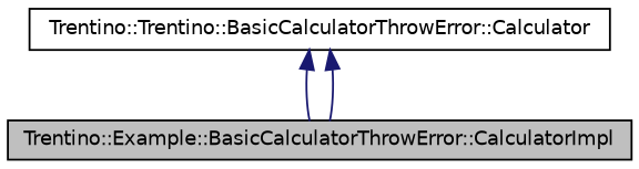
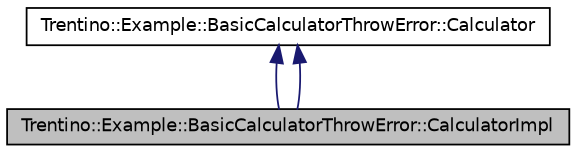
  digraph {
    node [color=black fontname=Helvetica fontsize=10 shape=record style=filled]
    edge [color=midnightblue dir=back fontname=Helvetica fontsize=10 labelfontname=Helvetica labelfontsize=10 style=solid]
    n1 [fillcolor=grey75 fontcolor=black height=0.2 label="Trentino::Example::BasicCalculatorThrowError::CalculatorImpl" width=0.4]
-   n2 [fillcolor=white height=0.2 label="Trentino::Trentino::BasicCalculatorThrowError::Calculator" width=0.4]
+   n2 [fillcolor=white height=0.2 label="Trentino::Example::BasicCalculatorThrowError::Calculator" width=0.4]
    n2 -> n1
    n2 -> n1
  }
